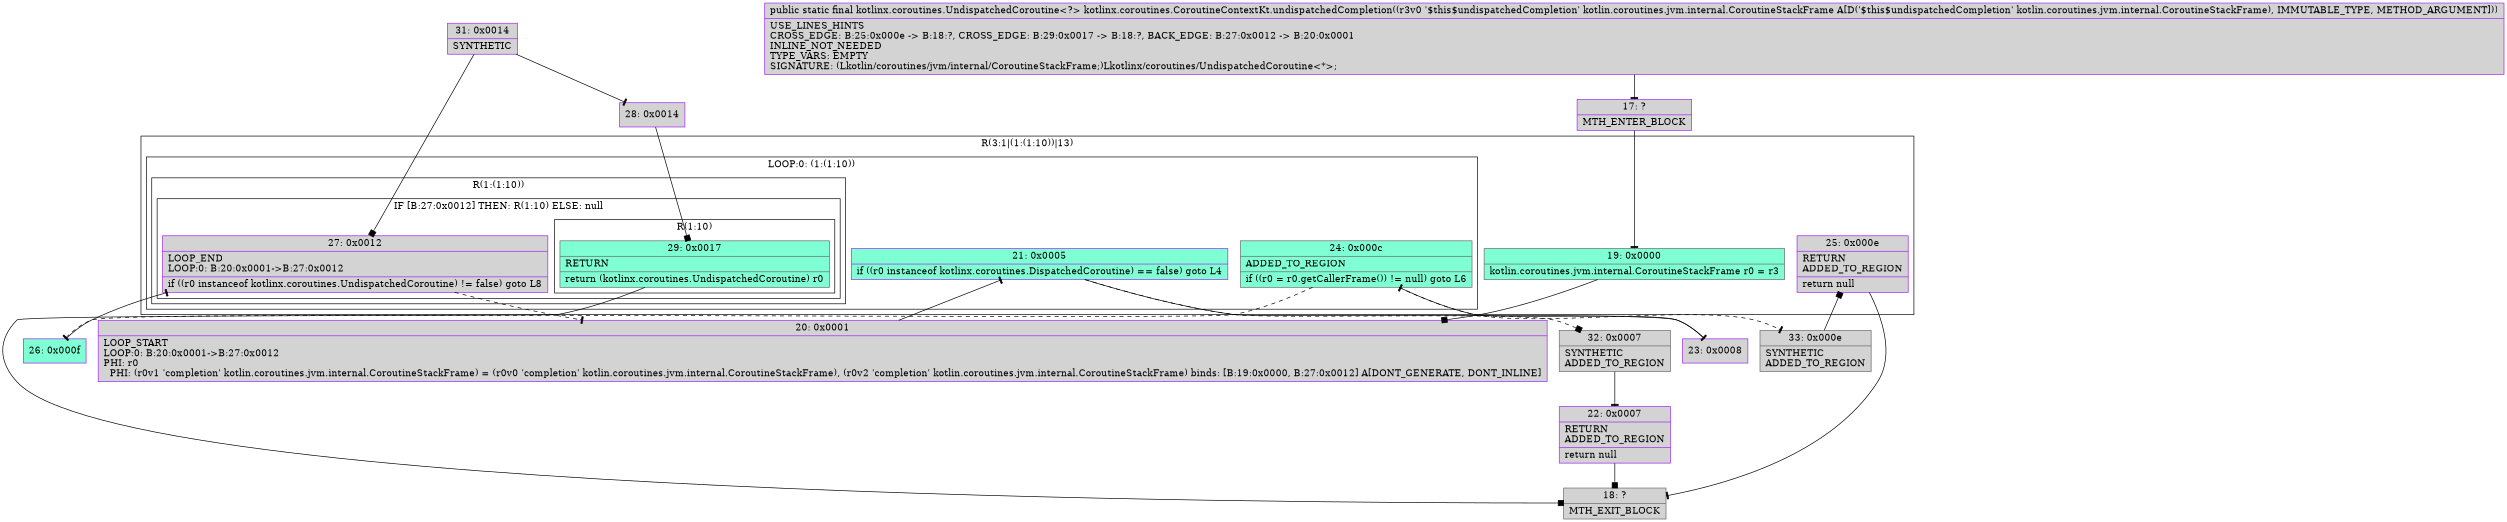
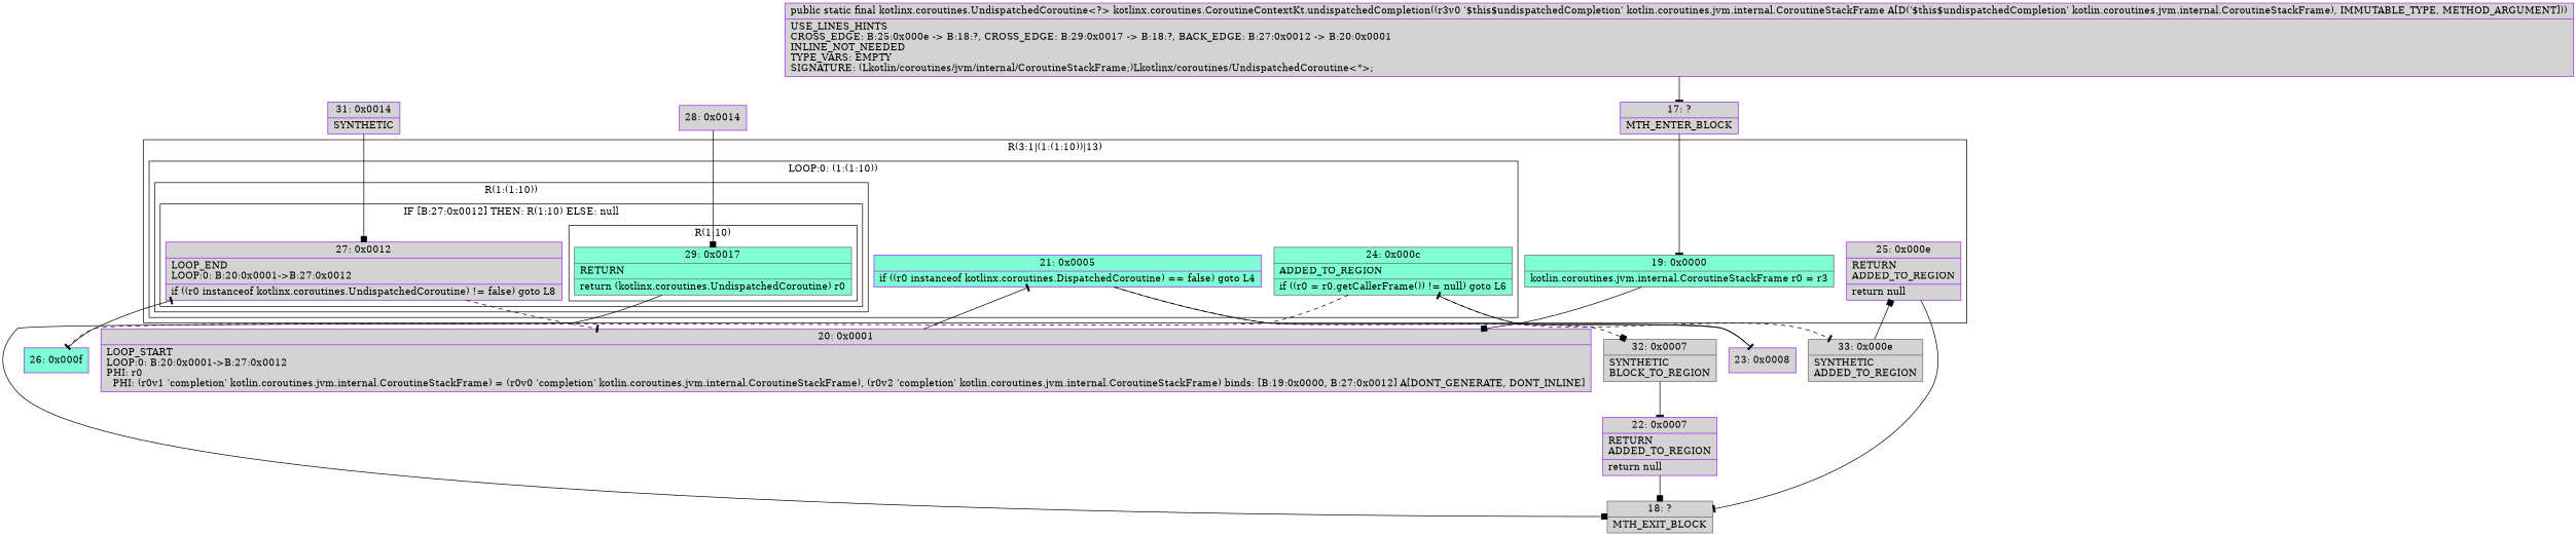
  digraph {
    node [color=purple fillcolor=lightgrey shape=record style=filled]
    edge [arrowhead=tee]
    n1 [color=gray40 fillcolor=aquamarine label="{29\:\ 0x0017|RETURN\l|return (kotlinx.coroutines.UndispatchedCoroutine) r0\l}"]
    n2 [label="{27\:\ 0x0012|LOOP_END\lLOOP:0: B:20:0x0001\-\>B:27:0x0012\l|if ((r0 instanceof kotlinx.coroutines.UndispatchedCoroutine) != false) goto L8\l}"]
    n3 [fillcolor=aquamarine label="{21\:\ 0x0005|if ((r0 instanceof kotlinx.coroutines.DispatchedCoroutine) == false) goto L4\l}"]
    n4 [color=gray40 fillcolor=aquamarine label="{24\:\ 0x000c|ADDED_TO_REGION\l|if ((r0 = r0.getCallerFrame()) != null) goto L6\l}"]
    n5 [color=gray40 fillcolor=aquamarine label="{19\:\ 0x0000|kotlin.coroutines.jvm.internal.CoroutineStackFrame r0 = r3\l}"]
    n6 [label="{25\:\ 0x000e|RETURN\lADDED_TO_REGION\l|return null\l}"]
    n7 [color=gray40 label="{18\:\ ?|MTH_EXIT_BLOCK\l}"]
    n8 [label="{20\:\ 0x0001|LOOP_START\lLOOP:0: B:20:0x0001\-\>B:27:0x0012\lPHI: r0 \l  PHI: (r0v1 'completion' kotlin.coroutines.jvm.internal.CoroutineStackFrame) = (r0v0 'completion' kotlin.coroutines.jvm.internal.CoroutineStackFrame), (r0v2 'completion' kotlin.coroutines.jvm.internal.CoroutineStackFrame) binds: [B:19:0x0000, B:27:0x0012] A[DONT_GENERATE, DONT_INLINE]\l}"]
    n9 [label="{23\:\ 0x0008}"]
-   n10 [color=gray40 label="{32\:\ 0x0007|SYNTHETIC\lADDED_TO_REGION\l}"]
+   n10 [color=gray40 label="{32\:\ 0x0007|SYNTHETIC\lBLOCK_TO_REGION\l}"]
    n11 [fillcolor=aquamarine label="{26\:\ 0x000f}"]
    n12 [color=gray40 label="{33\:\ 0x000e|SYNTHETIC\lADDED_TO_REGION\l}"]
    n13 [label="{22\:\ 0x0007|RETURN\lADDED_TO_REGION\l|return null\l}"]
    n14 [label="{31\:\ 0x0014|SYNTHETIC\l}"]
    n15 [label="{28\:\ 0x0014}"]
    n16 [label="{17\:\ ?|MTH_ENTER_BLOCK\l}"]
    n17 [label="{public static final kotlinx.coroutines.UndispatchedCoroutine\<?\> kotlinx.coroutines.CoroutineContextKt.undispatchedCompletion((r3v0 '$this$undispatchedCompletion' kotlin.coroutines.jvm.internal.CoroutineStackFrame A[D('$this$undispatchedCompletion' kotlin.coroutines.jvm.internal.CoroutineStackFrame), IMMUTABLE_TYPE, METHOD_ARGUMENT]))  | USE_LINES_HINTS\lCROSS_EDGE: B:25:0x000e \-\> B:18:?, CROSS_EDGE: B:29:0x0017 \-\> B:18:?, BACK_EDGE: B:27:0x0012 \-\> B:20:0x0001\lINLINE_NOT_NEEDED\lTYPE_VARS: EMPTY\lSIGNATURE: (Lkotlin\/coroutines\/jvm\/internal\/CoroutineStackFrame;)Lkotlinx\/coroutines\/UndispatchedCoroutine\<*\>;\l}"]
    subgraph cluster_1 {
      label="R(3:1|(1:(1:10))|13)"
      n5
      n6
      subgraph cluster_2 {
        label="LOOP:0: (1:(1:10))"
        n3
        n4
        subgraph cluster_3 {
          label="R(1:(1:10))"
          subgraph cluster_4 {
            label="IF [B:27:0x0012] THEN: R(1:10) ELSE: null"
            n2
            subgraph cluster_5 {
              label="R(1:10)"
              n1
            }
          }
        }
      }
    }
    n1 -> n7 [arrowhead=box]
    n2 -> n8 [style=dashed]
    n3 -> n9
    n3 -> n10 [arrowhead=box style=dashed]
    n4 -> n11 [style=dashed]
    n4 -> n12 [style=dashed]
    n5 -> n8 [arrowhead=box]
    n6 -> n7
    n8 -> n3
    n9 -> n4
    n10 -> n13
    n11 -> n2
    n12 -> n6 [arrowhead=box]
    n13 -> n7 [arrowhead=box]
    n14 -> n2 [arrowhead=box]
-   n14 -> n15
    n15 -> n1 [arrowhead=box]
    n16 -> n5
    n17 -> n16
  }
